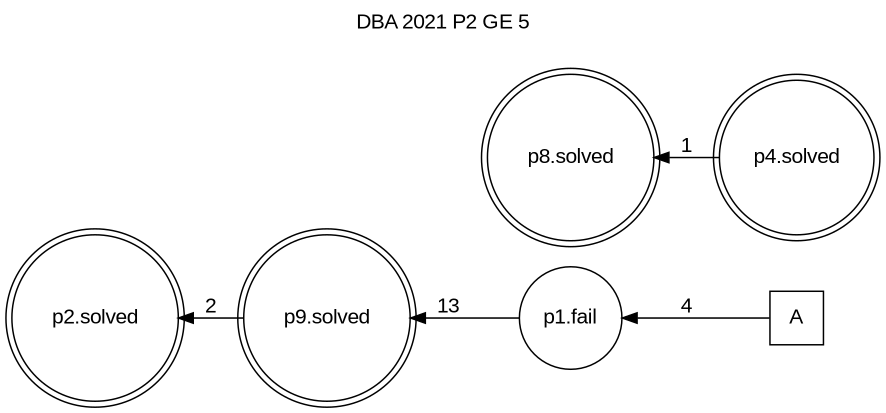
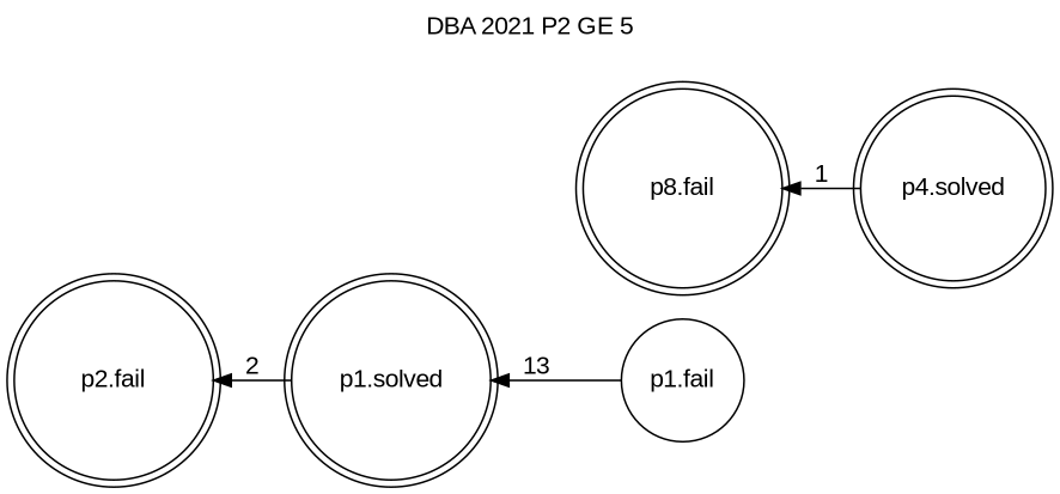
  digraph {
    fontname="Liberation Sans"
    label=" DBA 2021 P2 GE 5 "
    labelloc=tl
    rankdir=RL
    node [fontname="Liberation Sans" shape=doublecircle]
    edge [fontname="Liberation Sans"]
-   n1 [label=A shape=square]
    n2 [label="p1.fail" shape=circle]
-   n3 [label="p9.solved"]
-   n4 [label="p2.solved"]
+   n3 [label="p1.solved"]
+   n4 [label="p2.fail"]
    n5 [label="p4.solved"]
-   n6 [label="p8.solved"]
-   n1 -> n2 [label=4]
+   n6 [label="p8.fail"]
    n2 -> n3 [label=13]
    n3 -> n4 [label=2]
    n5 -> n6 [label=1]
  }
